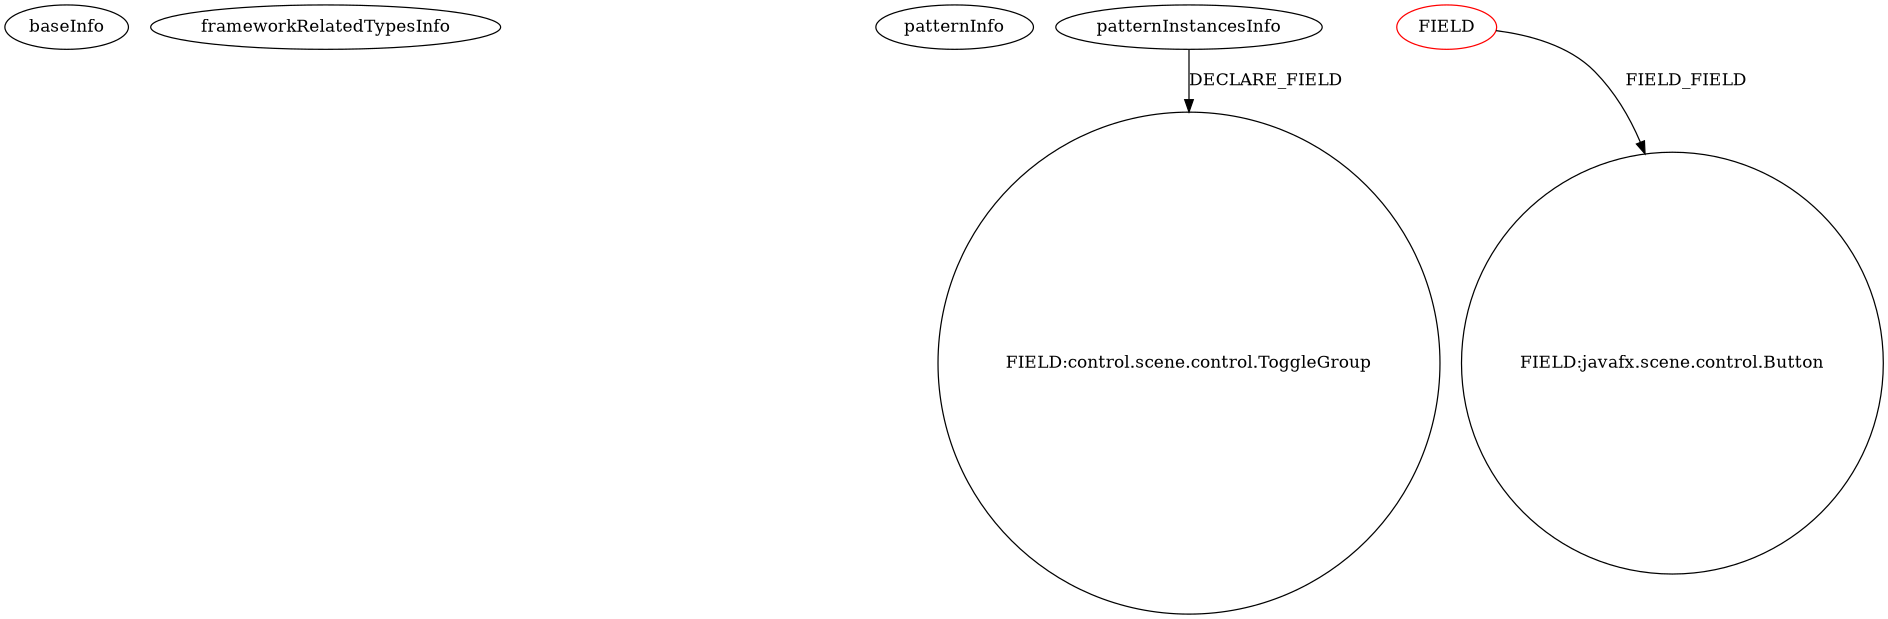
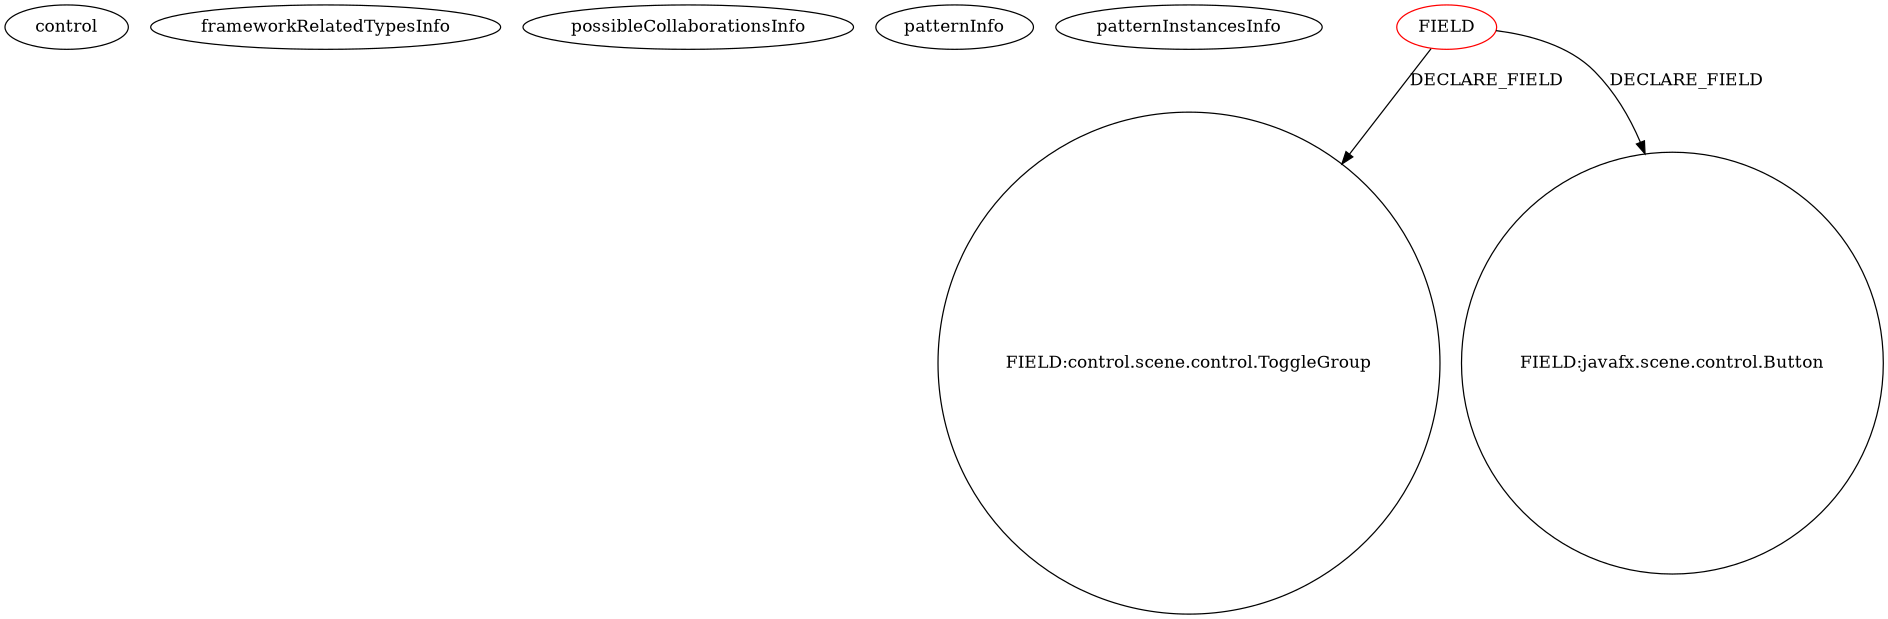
  digraph {
-   baseInfo [category=pattern graphId=2288 isAnonymous=false possibleRelation=false]
+   baseInfo [category=pattern graphId=2288 isAnonymous=false possibleRelation=false label=control]
    frameworkRelatedTypesInfo
+   possibleCollaborationsInfo
    patternInfo [frequency=9.0 patternRootClient=0]
    patternInstancesInfo [0="matanghuy-SPCA~/matanghuy-SPCA/SPCA-master/SPCA/src/controllers/TransController.java~TransController~3572" 1="joelburget-miftiwac~/joelburget-miftiwac/miftiwac-master/src/Dynamic_page.java~Dynamic_page~3333" 2="amr390-SAT~/amr390-SAT/SAT-master/src/satcucharitas/SatMainViewController.java~SatMainViewController~1853" 3="novosga-painel-fx~/novosga-painel-fx/painel-fx-master/src/org/novosga/painel/client/ui/Controller.java~Controller~3787" 4="sushkrish-CityLife~/sushkrish-CityLife/CityLife-master/src/view/SelectHome.java~SelectHome~4329" 5="sushkrish-CityLife~/sushkrish-CityLife/CityLife-master/src/view/SelectWork.java~SelectWork~4347" 6="svadlamudi-GaussJordanElimination~/svadlamudi-GaussJordanElimination/GaussJordanElimination-master/src/gauss/jordan/elimination/MainController.java~MainController~4396" 7="ajithkp560-quizmaster~/ajithkp560-quizmaster/quizmaster-master/QuizProgram_SRC/QuizProgram/src/quizprogram/SampleController.java~SampleController~1753" 8="RomeoGolf-BC~/RomeoGolf-BC/BC-master/src/romeogolf/bc/MainController.java~MainController~1142"]
    n6 [isFrameworkType=false label="FIELD:control.scene.control.ToggleGroup" shape=circle vertexType=FIELD_DECLARATION]
    n7 [color=red isFrameworkType=false label=FIELD vertexType=ROOT_CLIENT_CLASS_DECLARATION]
    n8 [isFrameworkType=false label="FIELD:javafx.scene.control.Button" shape=circle vertexType=FIELD_DECLARATION]
-   patternInstancesInfo -> n6 [label=DECLARE_FIELD]
-   n7 -> n8 [label=FIELD_FIELD]
+   n7 -> n6 [label=DECLARE_FIELD]
+   n7 -> n8 [label=DECLARE_FIELD]
  }
